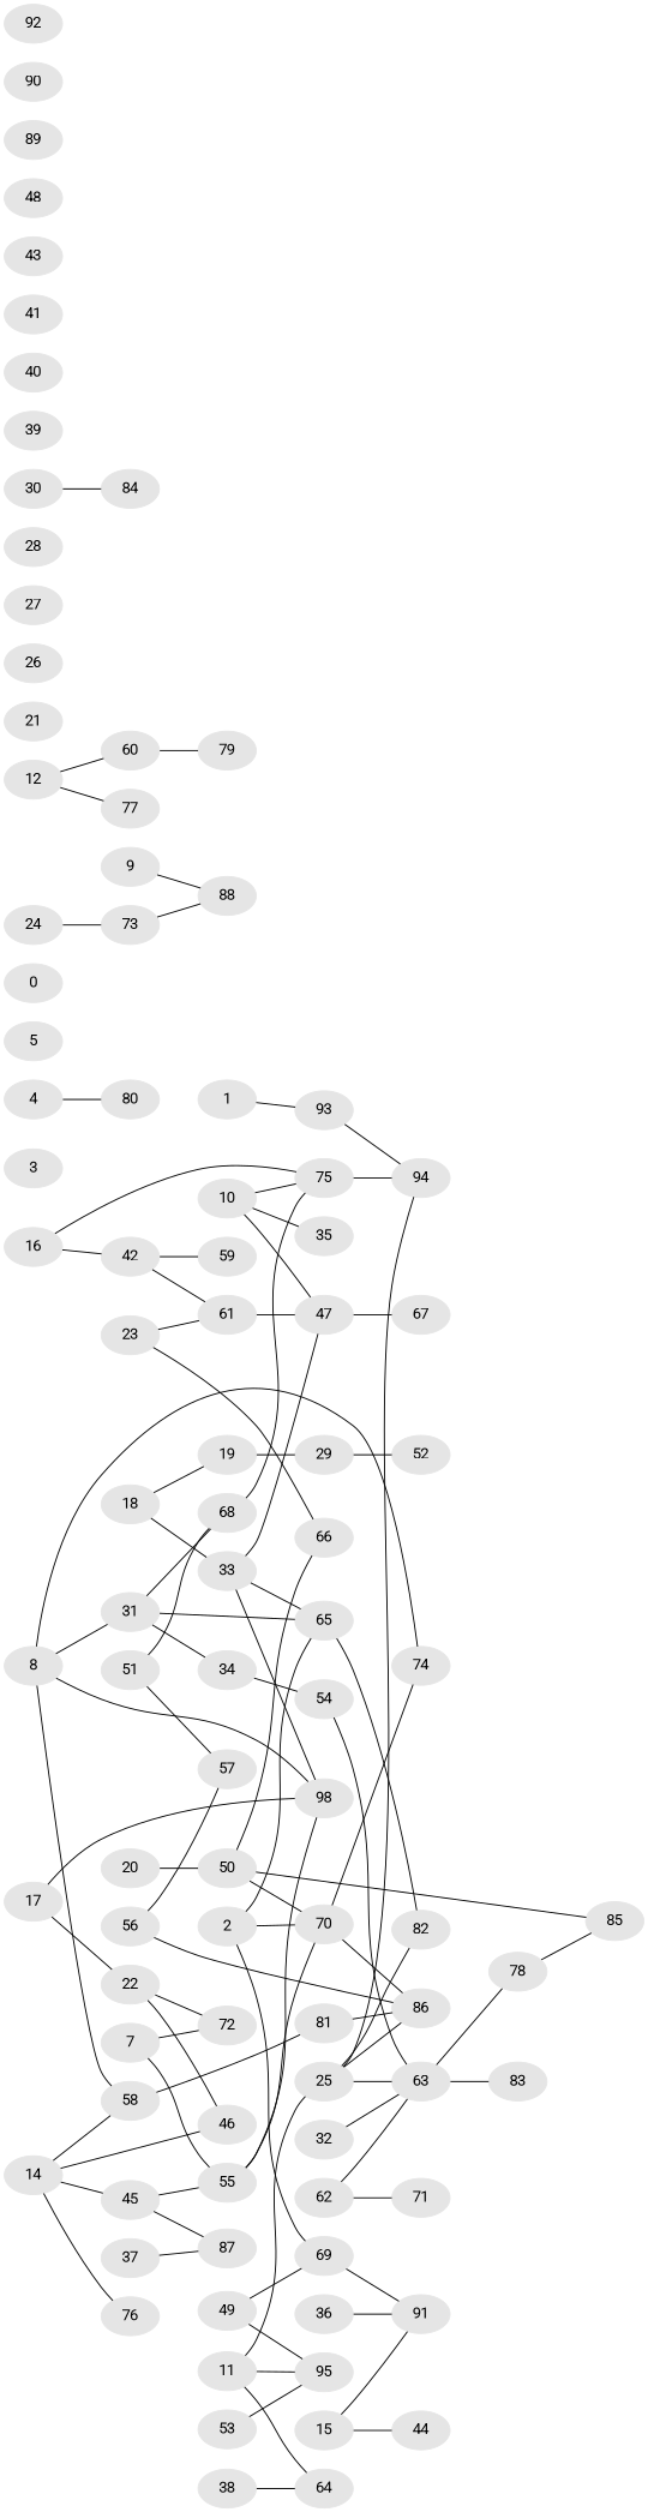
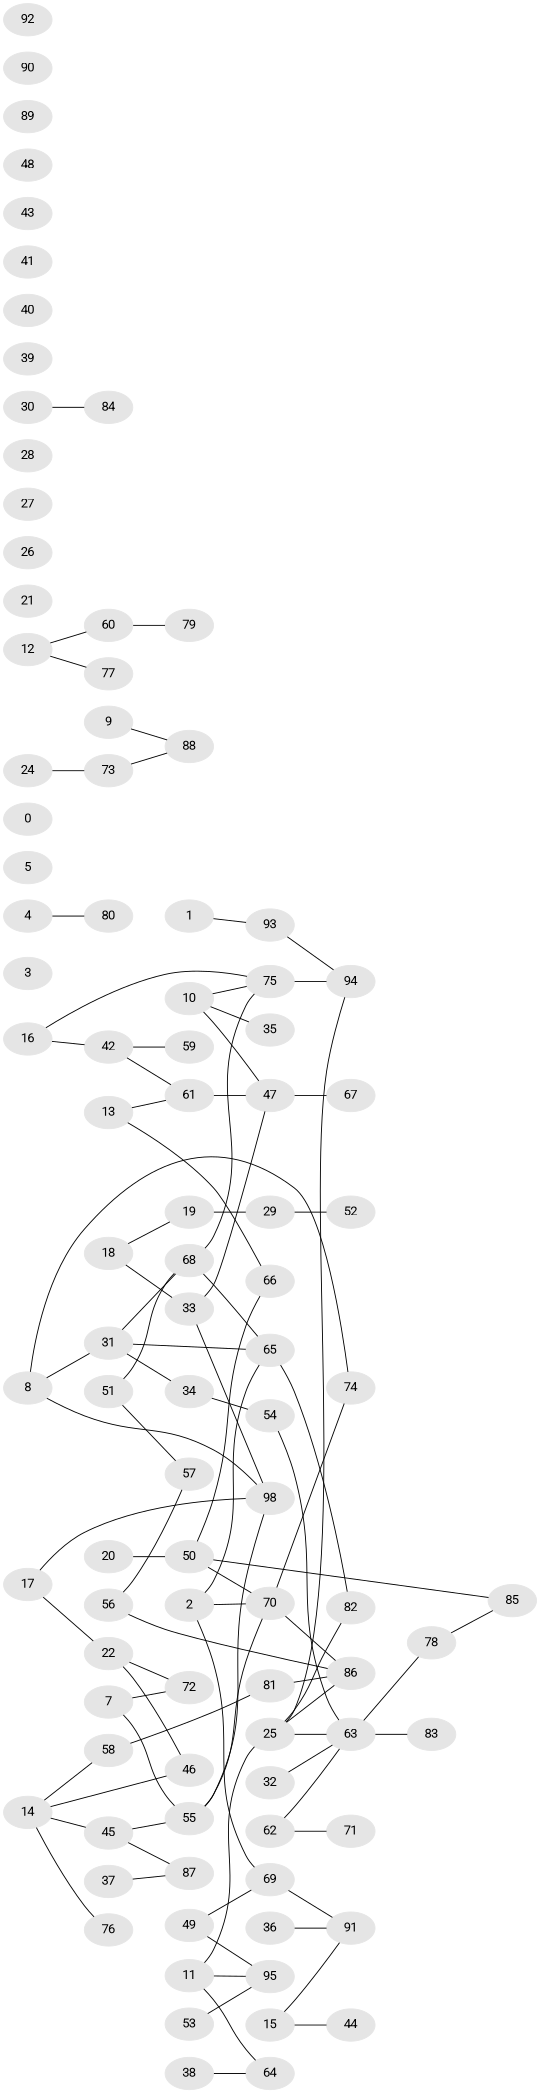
  graph {
    fontname=Roboto
    rankdir=LR
    node [color=gray90 fontname=Roboto style=filled]
    edge [fontname=Roboto]
    1
    93
    94
    2
    65
    69
    70
    82
    91
    74
    86
    3
    4
    80
    5
    n16 [label=0]
    7
    55
    72
    n20 [label=98]
    8
    31
    58
    34
    68
    81
    9
    88
    10
    35
    47
    75
    67
    11
    25
    64
    95
    63
    12
    60
    77
    79
-   13 [label=23]
+   13
    61
    66
    14
    45
    46
    76
    87
    15
    44
    16
    42
    59
    17
    22
    18
    19
    33
    29
    52
    20
    50
    85
    21
    24
    73
    78
    83
    26
    27
    28
    30
    84
    54
    32
    36
    37
    38
    39
    40
    41
    43
    48
    49
    51
    57
    53
    56
    62
    71
    89
    90
    92
    1 -- 93
    93 -- 94
    2 -- 65
    2 -- 69
    2 -- 70
    65 -- 82
    69 -- 91
    70 -- 74
    70 -- 86
    4 -- 80
    7 -- 55
    7 -- 72
    55 -- 70
    55 -- n20
    8 -- 74
    8 -- n20
    8 -- 31
-   8 -- 58
    31 -- 65
    31 -- 34
    31 -- 68
    58 -- 81
    34 -- 54
    68 -- 75
    81 -- 86
    9 -- 88
    10 -- 35
    10 -- 47
    10 -- 75
    47 -- 67
    75 -- 94
    11 -- 25
    11 -- 64
    11 -- 95
    25 -- 94
    25 -- 82
    25 -- 86
    25 -- 63
    63 -- 78
    63 -- 83
    12 -- 60
    12 -- 77
    60 -- 79
    13 -- 61
    13 -- 66
    61 -- 47
    14 -- 58
    14 -- 45
    14 -- 46
    14 -- 76
    45 -- 55
    45 -- 87
    15 -- 91
    15 -- 44
    16 -- 75
    16 -- 42
    42 -- 61
    42 -- 59
    17 -- n20
    17 -- 22
    22 -- 72
    22 -- 46
    18 -- 19
    18 -- 33
    19 -- 29
-   33 -- 65
+   68 -- 65
    33 -- n20
    33 -- 47
    29 -- 52
    20 -- 50
    50 -- 70
    50 -- 66
    50 -- 85
    24 -- 73
    73 -- 88
    78 -- 85
    30 -- 84
    54 -- 63
    32 -- 63
    36 -- 91
    37 -- 87
    38 -- 64
    49 -- 69
    49 -- 95
    51 -- 68
    51 -- 57
    53 -- 95
    56 -- 86
    56 -- 57
    62 -- 63
    62 -- 71
  }
